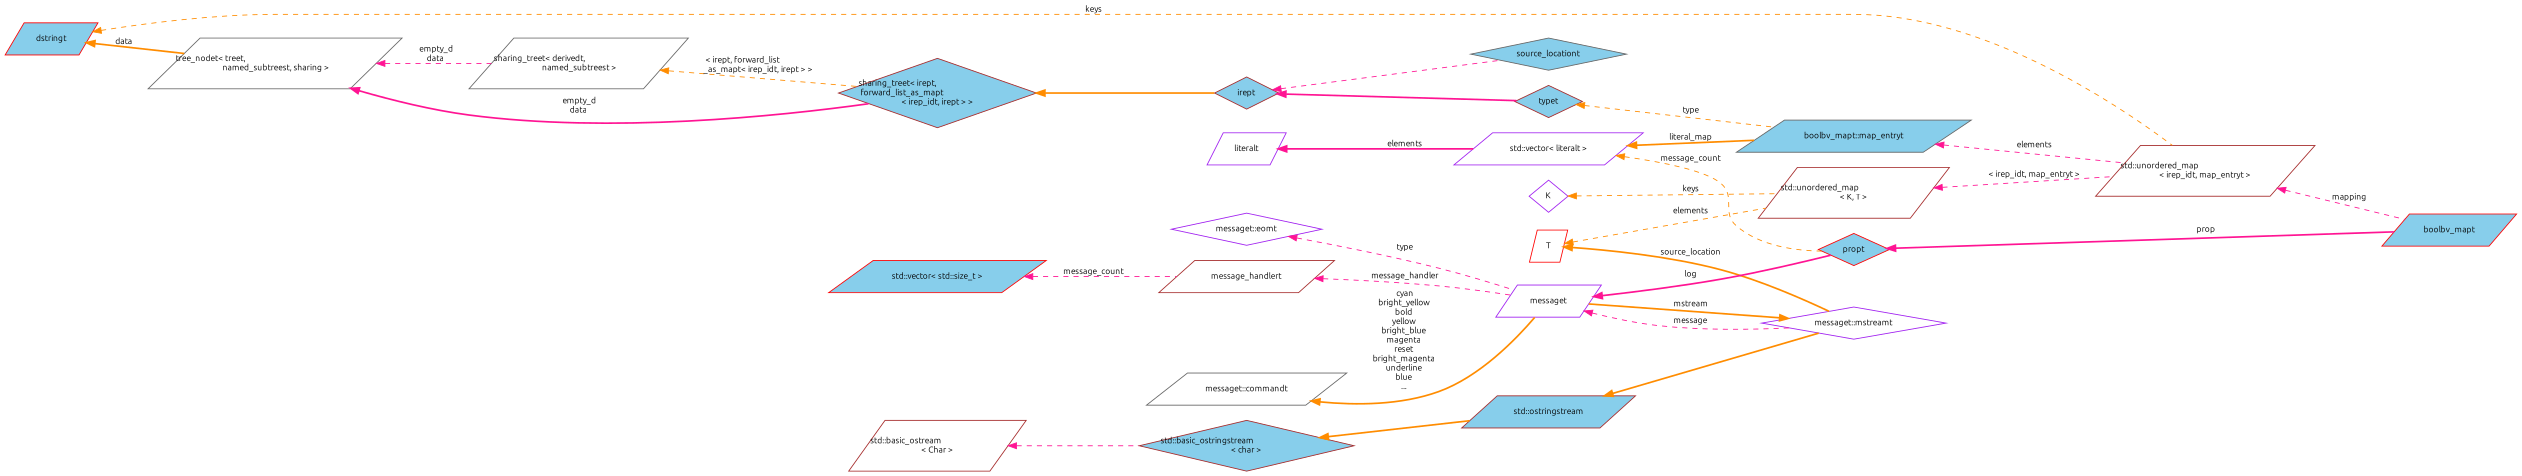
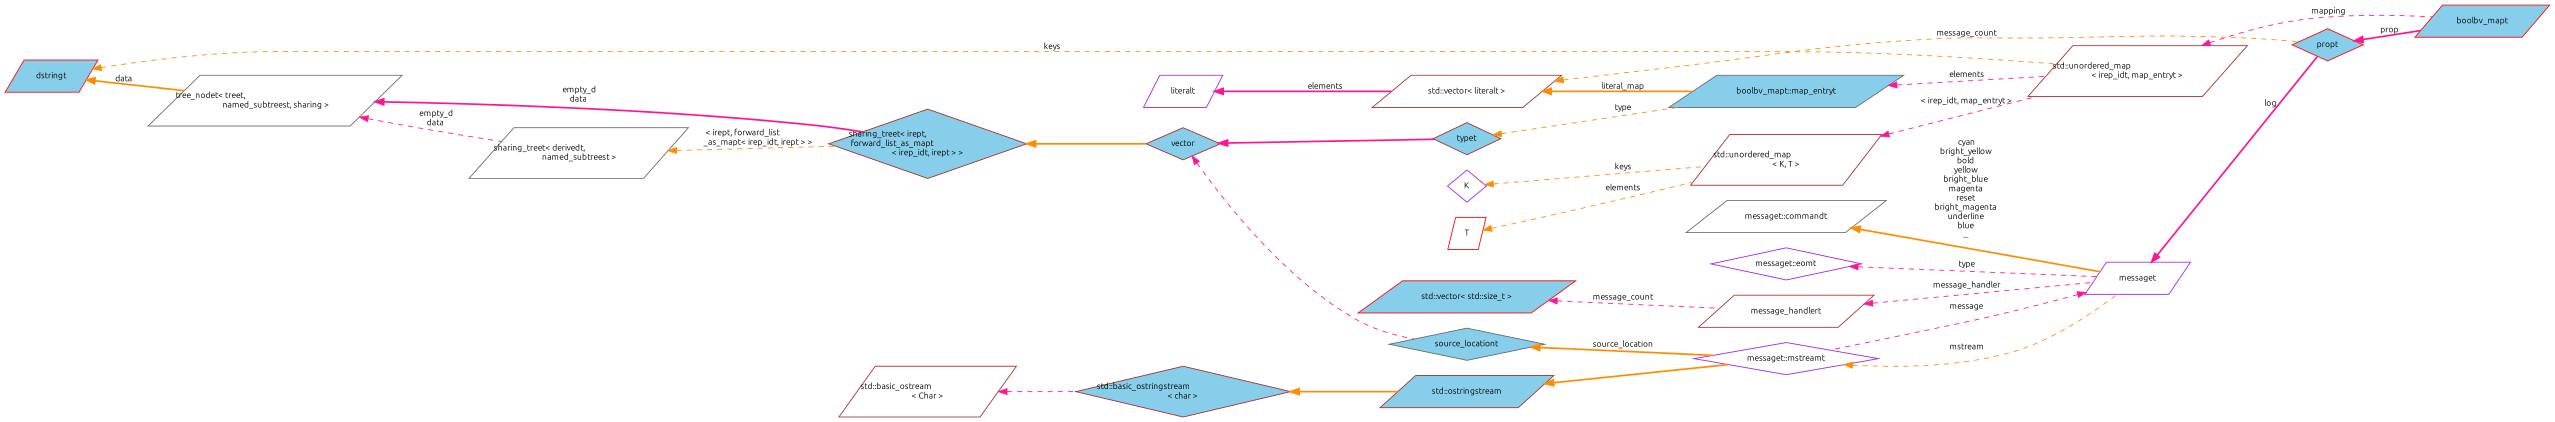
  digraph {
    fontname=Ubuntu
    rankdir=LR
    node [color=brown fillcolor=white fontname=Ubuntu fontsize=10 shape=parallelogram style=filled]
    edge [color=deeppink dir=back fontname=Ubuntu fontsize=10 labelfontname=Helvetica labelfontsize=10 style=dashed]
    n1 [color=red fillcolor=skyblue fontcolor=black height=0.2 label=boolbv_mapt width=0.4]
    n2 [height=0.2 label="std::unordered_map\l\< irep_idt, map_entryt \>" width=0.4]
    n3 [color=red fillcolor=skyblue height=0.2 label=dstringt width=0.4]
    n4 [color=gray40 height=0.2 label="tree_nodet\< treet,\l named_subtreest, sharing \>" width=0.4]
    n5 [fillcolor=skyblue height=0.2 label="sharing_treet\< irept,\l forward_list_as_mapt\l\< irep_idt, irept \> \>" shape=diamond width=0.4]
    n6 [color=gray40 height=0.2 label="sharing_treet\< derivedt,\l named_subtreest \>" width=0.4]
    n7 [color=gray40 fillcolor=skyblue height=0.2 label="boolbv_mapt::map_entryt" width=0.4]
    n8 [fillcolor=skyblue height=0.2 label=typet shape=diamond width=0.4]
-   n9 [fillcolor=skyblue height=0.2 label=irept shape=diamond width=0.4]
+   n9 [fillcolor=skyblue height=0.2 label=vector shape=diamond width=0.4]
    n10 [color=gray40 fillcolor=skyblue height=0.2 label=source_locationt shape=diamond width=0.4]
    n11 [color=purple height=0.2 label="messaget::mstreamt" shape=diamond width=0.4]
-   n12 [color=purple height=0.2 label="std::vector\< literalt \>" width=0.4]
+   n12 [height=0.2 label="std::vector\< literalt \>" width=0.4]
    n13 [color=red fillcolor=skyblue height=0.2 label=propt shape=diamond width=0.4]
    n14 [color=purple height=0.2 label=literalt width=0.4]
    n15 [color=red fillcolor=skyblue height=0.2 label="std::vector\< std::size_t \>" width=0.4]
    n16 [height=0.2 label=message_handlert width=0.4]
    n17 [color=red height=0.2 label=T width=0.4]
    n18 [height=0.2 label="std::unordered_map\l\< K, T \>" width=0.4]
    n19 [color=purple height=0.2 label=K shape=diamond width=0.4]
    n20 [color=purple height=0.2 label=messaget width=0.4]
    n21 [color=gray40 height=0.2 label="messaget::commandt" width=0.4]
    n22 [fillcolor=skyblue height=0.2 label="std::ostringstream" width=0.4]
    n23 [fillcolor=skyblue height=0.2 label="std::basic_ostringstream\l\< char \>" shape=diamond width=0.4]
    n24 [height=0.2 label="std::basic_ostream\l\< Char \>" width=0.4]
    n25 [color=purple height=0.2 label="messaget::eomt" shape=diamond width=0.4]
    n2 -> n1 [label=" mapping"]
    n3 -> n2 [color=darkorange label=" keys"]
    n3 -> n4 [color=darkorange label=" data" style=bold]
    n4 -> n5 [label=" empty_d\ndata" style=bold]
    n4 -> n6 [label=" empty_d\ndata"]
    n5 -> n9 [color=darkorange style=bold]
    n6 -> n5 [color=darkorange label=" \< irept, forward_list\l_as_mapt\< irep_idt, irept \> \>"]
    n7 -> n2 [label=" elements"]
    n8 -> n7 [color=darkorange label=" type"]
    n9 -> n8 [style=bold]
    n9 -> n10
-   n17 -> n11 [color=darkorange label=" source_location" style=bold]
-   n11 -> n20 [color=darkorange label=" mstream" style=bold]
+   n10 -> n11 [color=darkorange label=" source_location" style=bold]
+   n11 -> n20 [color=darkorange label=" mstream"]
    n12 -> n7 [color=darkorange label=" literal_map" style=bold]
    n12 -> n13 [color=darkorange label=" message_count"]
    n13 -> n1 [label=" prop" style=bold]
    n14 -> n12 [label=" elements" style=bold]
    n15 -> n16 [label=" message_count"]
    n16 -> n20 [label=" message_handler"]
    n17 -> n18 [color=darkorange label=" elements"]
    n18 -> n2 [label=" \< irep_idt, map_entryt \>"]
    n19 -> n18 [color=darkorange label=" keys"]
    n20 -> n11 [label=" message"]
    n20 -> n13 [label=" log" style=bold]
    n21 -> n20 [color=darkorange label=" cyan\nbright_yellow\nbold\nyellow\nbright_blue\nmagenta\nreset\nbright_magenta\nunderline\nblue\n..." style=bold]
    n22 -> n11 [color=darkorange style=bold]
    n23 -> n22 [color=darkorange style=bold]
    n24 -> n23
    n25 -> n20 [label=" type"]
  }
